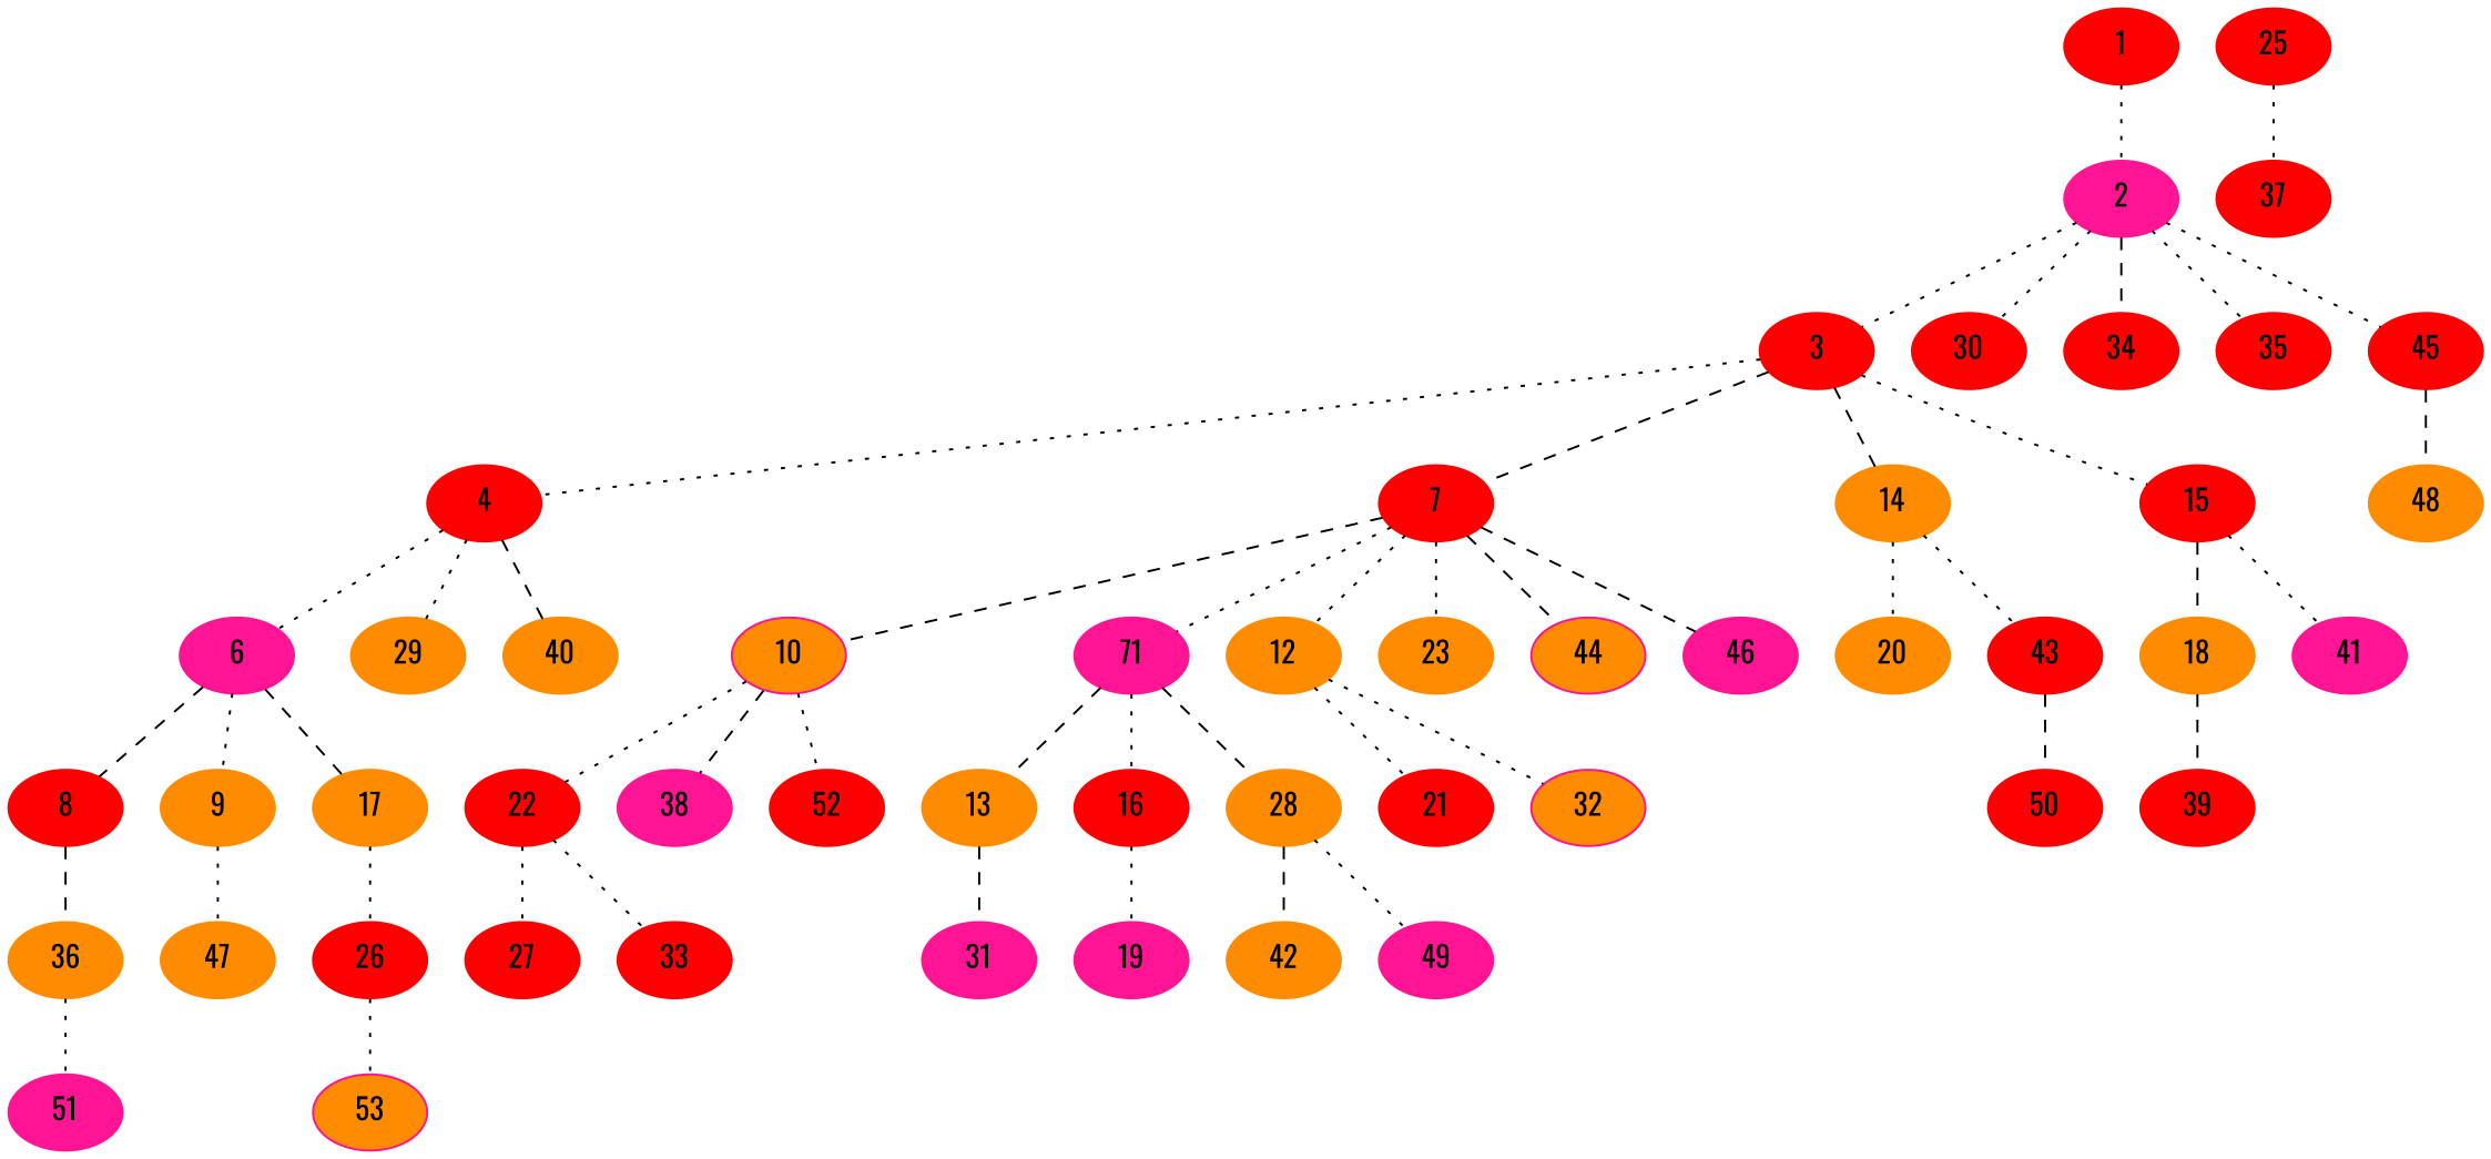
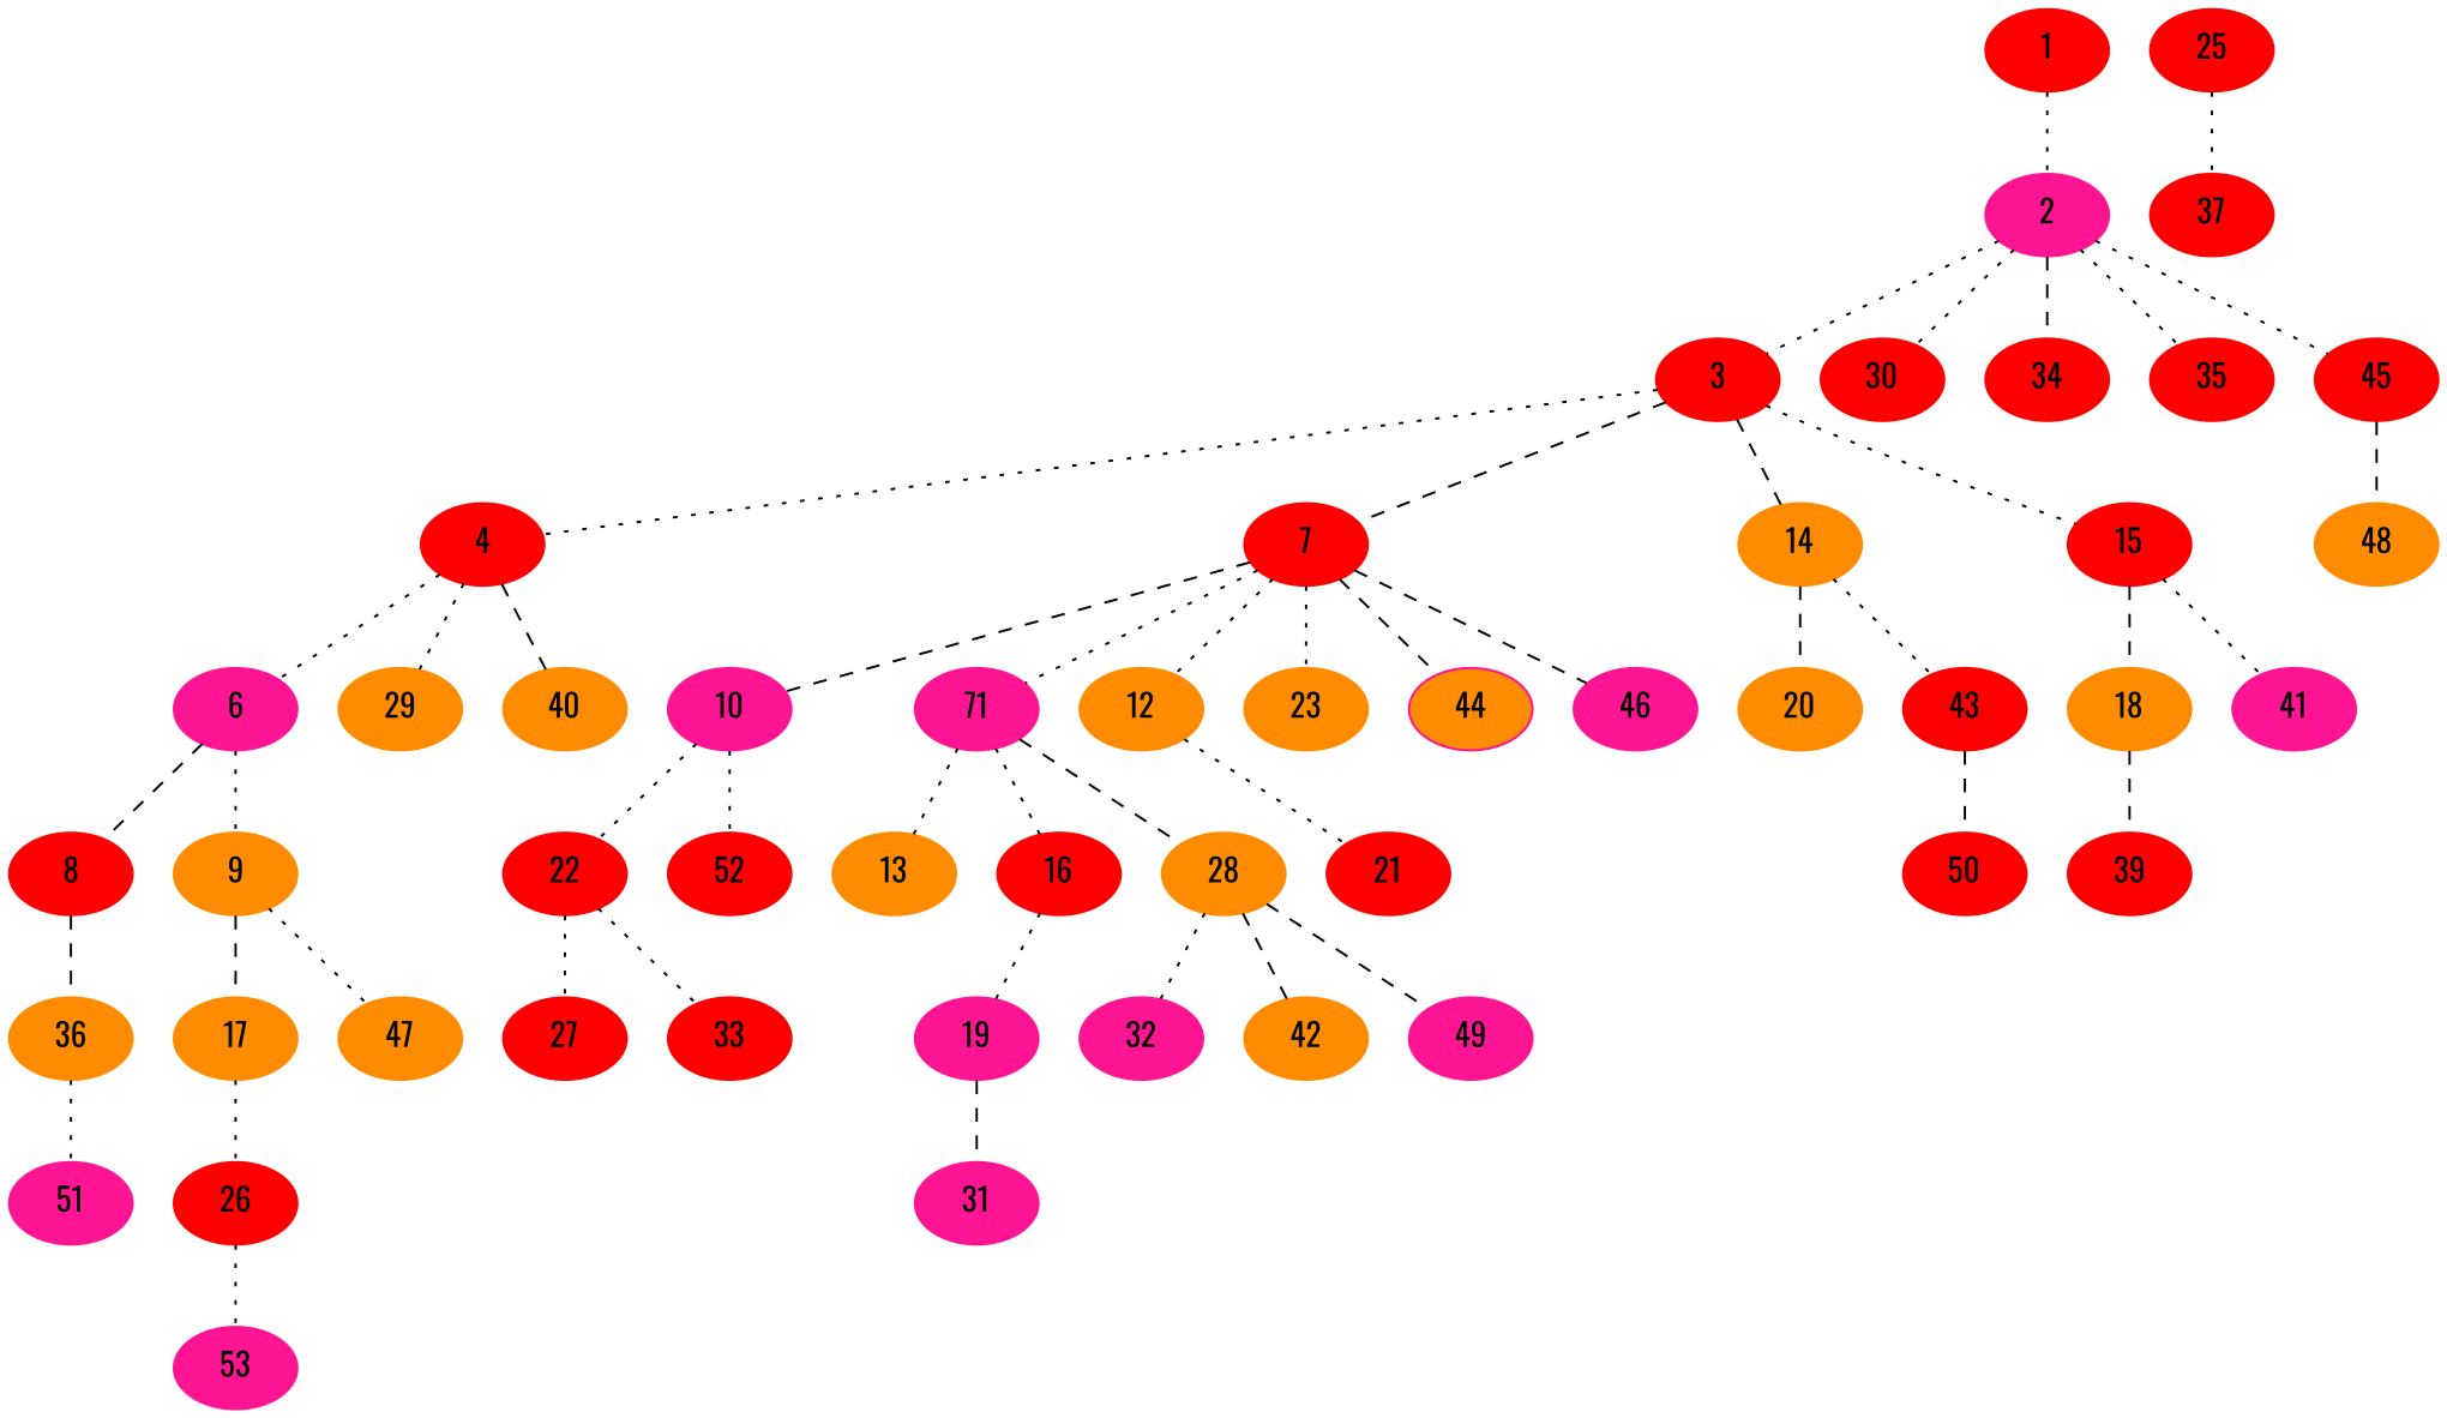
  graph {
    fontname=Oswald
    node [color=red fontname=Oswald style=filled]
    edge [fontname=Oswald style=dotted]
    2 [color=deeppink]
    1
    3
    30
    34
    35
    45
    4
    7
    14 [color=darkorange]
    15
    48 [color=darkorange]
    6 [color=deeppink]
    29 [color=darkorange]
    40 [color=darkorange]
-   10 [color=deeppink fillcolor=darkorange]
+   10 [color=deeppink]
    n17 [color=deeppink label=71]
    12 [color=darkorange]
    23 [color=darkorange]
    44 [color=deeppink fillcolor=darkorange]
    46 [color=deeppink]
    20 [color=darkorange]
    43
    18 [color=darkorange]
    41 [color=deeppink]
    8
    9 [color=darkorange]
    17 [color=darkorange]
    25
    37
    36 [color=darkorange]
    47 [color=darkorange]
    26
    22
-   38 [color=deeppink]
    52
    13 [color=darkorange]
    16
    28 [color=darkorange]
    21
-   32 [color=deeppink fillcolor=darkorange]
+   32 [color=deeppink]
    51 [color=deeppink]
    27
    33
    19 [color=deeppink]
    42 [color=darkorange]
    49 [color=deeppink]
    50
    39
    31 [color=deeppink]
-   53 [color=deeppink fillcolor=darkorange]
+   53 [color=deeppink]
    2 -- 3
    2 -- 30
    2 -- 34 [style=dashed]
    2 -- 35
    2 -- 45
    1 -- 2
    3 -- 4
    3 -- 7 [style=dashed]
    3 -- 14 [style=dashed]
    3 -- 15
    45 -- 48 [style=dashed]
    4 -- 6
    4 -- 29
    4 -- 40 [style=dashed]
    7 -- 10 [style=dashed]
    7 -- n17
    7 -- 12
    7 -- 23
    7 -- 44 [style=dashed]
    7 -- 46 [style=dashed]
-   14 -- 20
+   14 -- 20 [style=dashed]
    14 -- 43
    15 -- 18 [style=dashed]
    15 -- 41
    6 -- 8 [style=dashed]
    6 -- 9
-   6 -- 17 [style=dashed]
+   9 -- 17 [style=dashed]
    10 -- 22
-   10 -- 38 [style=dashed]
    10 -- 52
-   n17 -- 13 [style=dashed]
+   n17 -- 13
    n17 -- 16
    n17 -- 28 [style=dashed]
    12 -- 21
-   12 -- 32
+   28 -- 32
    43 -- 50 [style=dashed]
    18 -- 39 [style=dashed]
    8 -- 36 [style=dashed]
    9 -- 47
    17 -- 26
    25 -- 37
    36 -- 51
    26 -- 53
    22 -- 27
    22 -- 33
    16 -- 19
    28 -- 42 [style=dashed]
-   28 -- 49
-   13 -- 31 [style=dashed]
+   28 -- 49 [style=dashed]
+   19 -- 31 [style=dashed]
  }
